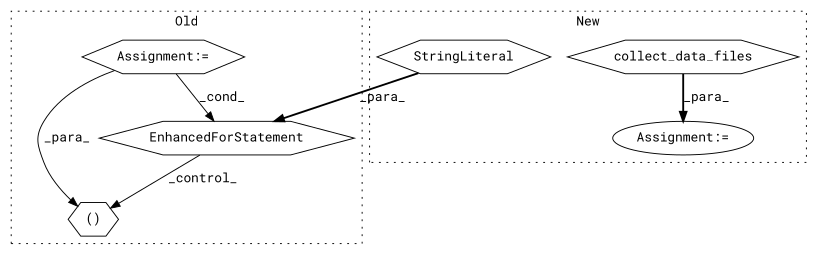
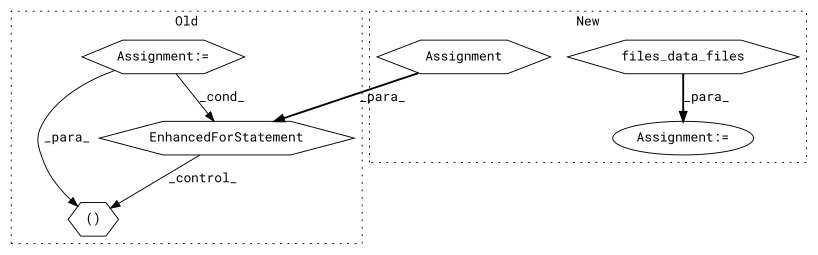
  digraph {
    fontname="Roboto Mono"
    node [a=7 fontname="Roboto Mono" l="61,2" s="638,711" shape=hexagon]
    edge [fontname="Roboto Mono" style=solid]
    n1 [a=70 label=EnhancedForStatement]
    n2 [label="Assignment:="]
    n3 [a=106 l=18 label="()" s=749]
-   n4 [a=32 l="19,1" label=collect_data_files s="416,444"]
-   n5 [a=45 l=9 label=StringLiteral s=435]
+   n4 [a=32 l="19,1" label=files_data_files s="416,444"]
+   n5 [a=45 l=9 label=Assignment s=435]
    n6 [l=1 label="Assignment:=" s=415 shape=ellipse]
    subgraph cluster_1 {
      label=Old
      style=dotted
      n1
      n2
      n3
    }
    subgraph cluster_2 {
      label=New
      style=dotted
      n4
      n5
      n6
    }
    n1 -> n3 [label=_control_]
    n2 -> n1 [label=_cond_]
    n2 -> n3 [label=_para_]
    n4 -> n6 [label=_para_ style=bold]
    n5 -> n1 [label=_para_ style=bold]
  }
